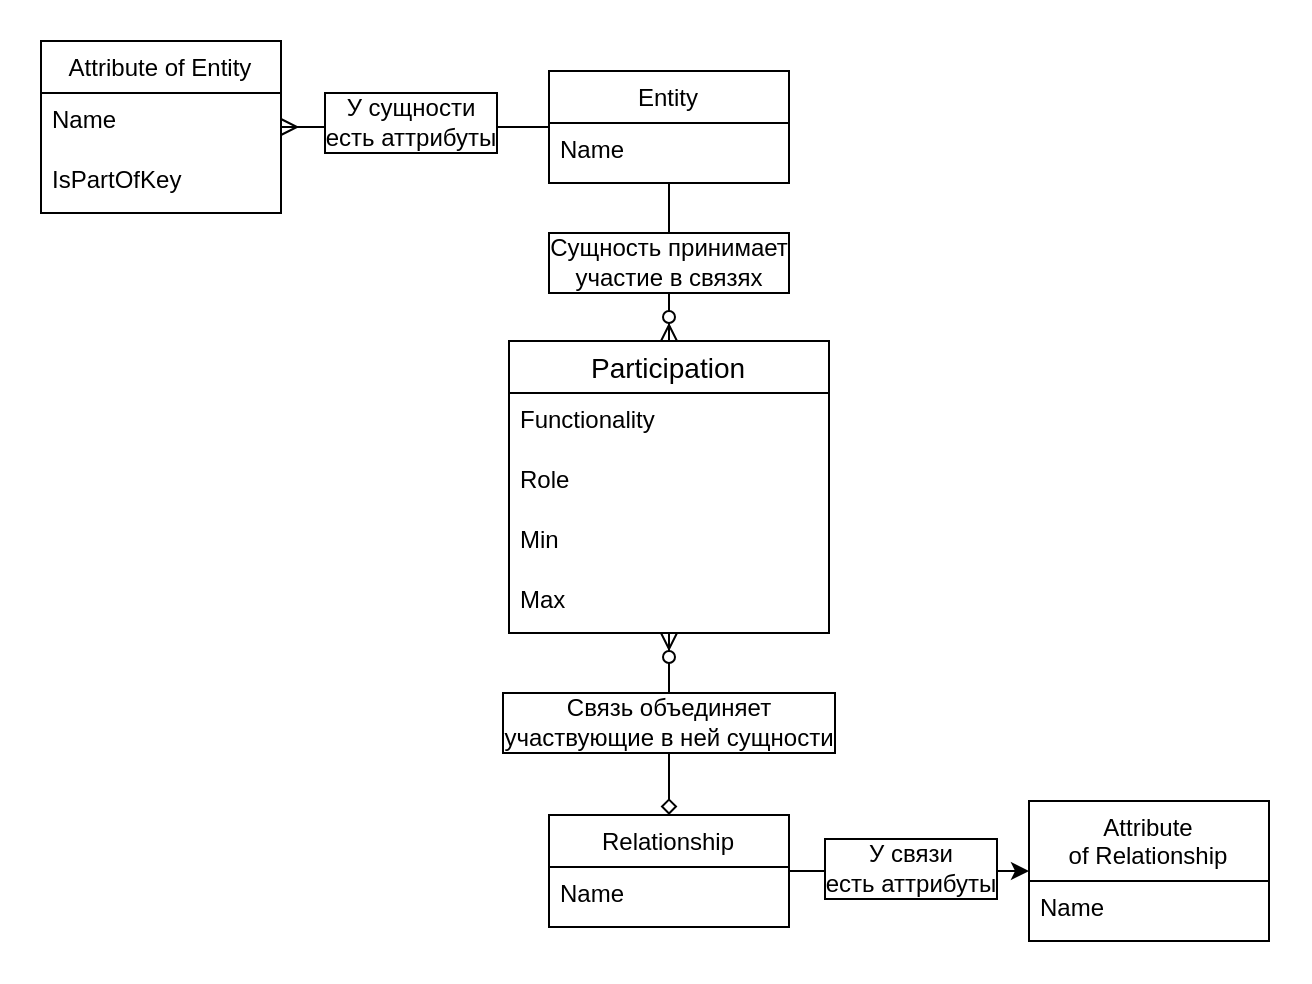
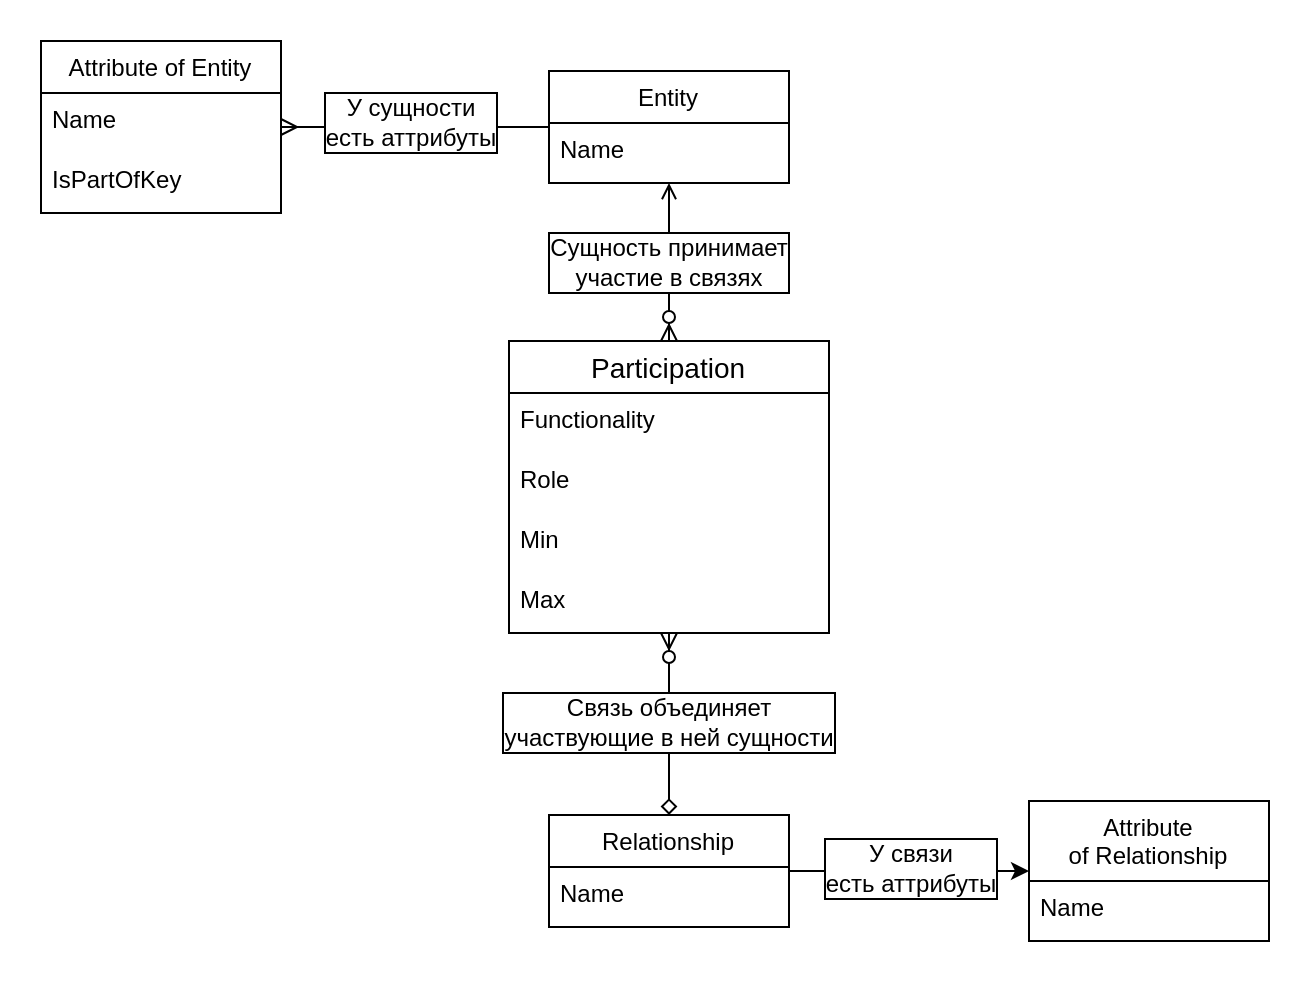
  <mxCell id="0" />
  <mxCell id="1" parent="0" />
  <mxCell id="2" value="Entity" style="swimlane;fontStyle=0;childLayout=stackLayout;horizontal=1;startSize=26;horizontalStack=0;resizeParent=1;resizeParentMax=0;resizeLast=0;collapsible=1;marginBottom=0;align=center;fontSize=12;fillColor=#ffffff;gradientColor=none;" vertex="1" parent="1"><mxGeometry x="274" y="35" width="120" height="56" as="geometry" /></mxCell>
  <mxCell id="3" value="Name" style="text;strokeColor=none;fillColor=none;spacingLeft=4;spacingRight=4;overflow=hidden;rotatable=0;points=[[0,0.5],[1,0.5]];portConstraint=eastwest;fontSize=12;" vertex="1" parent="2"><mxGeometry y="26" width="120" height="30" as="geometry" /></mxCell>
  <mxCell id="4" value="Relationship" style="swimlane;fontStyle=0;childLayout=stackLayout;horizontal=1;startSize=26;horizontalStack=0;resizeParent=1;resizeParentMax=0;resizeLast=0;collapsible=1;marginBottom=0;align=center;fontSize=12;fillColor=#ffffff;gradientColor=none;" vertex="1" parent="1"><mxGeometry x="274" y="407" width="120" height="56" as="geometry" /></mxCell>
  <mxCell id="5" value="Name" style="text;strokeColor=none;fillColor=none;spacingLeft=4;spacingRight=4;overflow=hidden;rotatable=0;points=[[0,0.5],[1,0.5]];portConstraint=eastwest;fontSize=12;" vertex="1" parent="4"><mxGeometry y="26" width="120" height="30" as="geometry" /></mxCell>
  <mxCell id="6" value="Attribute&#10;of Relationship" style="swimlane;fontStyle=0;childLayout=stackLayout;horizontal=1;startSize=40;horizontalStack=0;resizeParent=1;resizeParentMax=0;resizeLast=0;collapsible=1;marginBottom=0;align=center;fontSize=12;fillColor=#ffffff;gradientColor=none;" vertex="1" parent="1"><mxGeometry x="514" y="400" width="120" height="70" as="geometry" /></mxCell>
  <mxCell id="7" value="Name" style="text;strokeColor=none;fillColor=none;spacingLeft=4;spacingRight=4;overflow=hidden;rotatable=0;points=[[0,0.5],[1,0.5]];portConstraint=eastwest;fontSize=12;" vertex="1" parent="6"><mxGeometry y="40" width="120" height="30" as="geometry" /></mxCell>
  <mxCell id="8" value="Attribute of Entity" style="swimlane;fontStyle=0;childLayout=stackLayout;horizontal=1;startSize=26;horizontalStack=0;resizeParent=1;resizeParentMax=0;resizeLast=0;collapsible=1;marginBottom=0;align=center;fontSize=12;fillColor=#ffffff;gradientColor=none;" vertex="1" parent="1"><mxGeometry x="20" y="20" width="120" height="86" as="geometry" /></mxCell>
  <mxCell id="9" value="Name" style="text;strokeColor=none;fillColor=none;spacingLeft=4;spacingRight=4;overflow=hidden;rotatable=0;points=[[0,0.5],[1,0.5]];portConstraint=eastwest;fontSize=12;" vertex="1" parent="8"><mxGeometry y="26" width="120" height="30" as="geometry" /></mxCell>
  <mxCell id="10" value="IsPartOfKey" style="text;strokeColor=none;fillColor=none;spacingLeft=4;spacingRight=4;overflow=hidden;rotatable=0;points=[[0,0.5],[1,0.5]];portConstraint=eastwest;fontSize=12;" vertex="1" parent="8"><mxGeometry y="56" width="120" height="30" as="geometry" /></mxCell>
  <mxCell id="11" value="" style="endArrow=none;html=1;fontSize=12;startArrow=ERmany;startFill=0;" edge="1" parent="1" source="8" target="2"><mxGeometry width="50" height="50" relative="1" as="geometry"><mxPoint x="180" y="40" as="sourcePoint" /><mxPoint x="230" y="-10" as="targetPoint" /></mxGeometry></mxCell>
  <mxCell id="12" value="У сущности&lt;br&gt;есть аттрибуты" style="edgeLabel;html=1;align=center;verticalAlign=middle;resizable=0;points=[];fontSize=12;labelBorderColor=#000000;" vertex="1" connectable="0" parent="11"><mxGeometry x="0.208" y="-3" relative="1" as="geometry"><mxPoint x="-17" y="-6" as="offset" /></mxGeometry></mxCell>
  <mxCell id="13" value="" style="endArrow=classic;html=1;fontSize=12;" edge="1" parent="1" source="4" target="6"><mxGeometry width="50" height="50" relative="1" as="geometry"><mxPoint x="334" y="337" as="sourcePoint" /><mxPoint x="384" y="287" as="targetPoint" /></mxGeometry></mxCell>
  <mxCell id="14" value="У связи&lt;br&gt;есть аттрибуты" style="edgeLabel;html=1;align=center;verticalAlign=middle;resizable=0;points=[];fontSize=12;labelBorderColor=#000000;" vertex="1" connectable="0" parent="13"><mxGeometry x="-0.241" y="3" relative="1" as="geometry"><mxPoint x="14" y="1" as="offset" /></mxGeometry></mxCell>
  <mxCell id="15" value="Participation" style="swimlane;fontStyle=0;childLayout=stackLayout;horizontal=1;startSize=26;horizontalStack=0;resizeParent=1;resizeParentMax=0;resizeLast=0;collapsible=1;marginBottom=0;align=center;fontSize=14;fillColor=#ffffff;gradientColor=none;" vertex="1" parent="1"><mxGeometry x="254" y="170" width="160" height="146" as="geometry" /></mxCell>
  <mxCell id="16" value="Functionality" style="text;strokeColor=none;fillColor=none;spacingLeft=4;spacingRight=4;overflow=hidden;rotatable=0;points=[[0,0.5],[1,0.5]];portConstraint=eastwest;fontSize=12;" vertex="1" parent="15"><mxGeometry y="26" width="160" height="30" as="geometry" /></mxCell>
  <mxCell id="17" value="Role" style="text;strokeColor=none;fillColor=none;spacingLeft=4;spacingRight=4;overflow=hidden;rotatable=0;points=[[0,0.5],[1,0.5]];portConstraint=eastwest;fontSize=12;" vertex="1" parent="15"><mxGeometry y="56" width="160" height="30" as="geometry" /></mxCell>
  <mxCell id="18" value="Min" style="text;strokeColor=none;fillColor=none;spacingLeft=4;spacingRight=4;overflow=hidden;rotatable=0;points=[[0,0.5],[1,0.5]];portConstraint=eastwest;fontSize=12;" vertex="1" parent="15"><mxGeometry y="86" width="160" height="30" as="geometry" /></mxCell>
  <mxCell id="19" value="Max" style="text;strokeColor=none;fillColor=none;spacingLeft=4;spacingRight=4;overflow=hidden;rotatable=0;points=[[0,0.5],[1,0.5]];portConstraint=eastwest;fontSize=12;" vertex="1" parent="15"><mxGeometry y="116" width="160" height="30" as="geometry" /></mxCell>
- <mxCell id="20" value="" style="endArrow=none;html=1;fontSize=12;endFill=0;startArrow=ERzeroToMany;startFill=1;" edge="1" parent="1" source="15" target="2"><mxGeometry width="50" height="50" relative="1" as="geometry"><mxPoint x="484" y="160" as="sourcePoint" /><mxPoint x="534" y="110" as="targetPoint" /></mxGeometry></mxCell>
+ <mxCell id="20" value="" style="endArrow=open;html=1;fontSize=12;endFill=0;startArrow=ERzeroToMany;startFill=1;" edge="1" parent="1" source="15" target="2"><mxGeometry width="50" height="50" relative="1" as="geometry"><mxPoint x="484" y="160" as="sourcePoint" /><mxPoint x="534" y="110" as="targetPoint" /></mxGeometry></mxCell>
  <mxCell id="21" value="Сущность принимает&lt;br&gt;участие в связях" style="edgeLabel;html=1;align=center;verticalAlign=middle;resizable=0;points=[];fontSize=12;labelBorderColor=#000000;" vertex="1" connectable="0" parent="1"><mxGeometry x="333.996" y="130" as="geometry" /></mxCell>
  <mxCell id="22" value="" style="endArrow=diamond;html=1;fontSize=12;endFill=0;startArrow=ERzeroToMany;startFill=1;" edge="1" parent="1" source="15" target="4"><mxGeometry width="50" height="50" relative="1" as="geometry"><mxPoint x="344" y="180" as="sourcePoint" /><mxPoint x="344" y="101" as="targetPoint" /></mxGeometry></mxCell>
  <mxCell id="23" value="Связь объединяет&lt;br&gt;участвующие в ней сущности" style="edgeLabel;html=1;align=center;verticalAlign=middle;resizable=0;points=[];fontSize=12;labelBorderColor=#000000;" vertex="1" connectable="0" parent="1"><mxGeometry x="333.996" y="360" as="geometry" /></mxCell>
